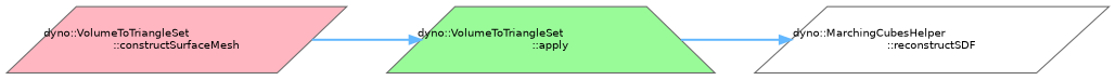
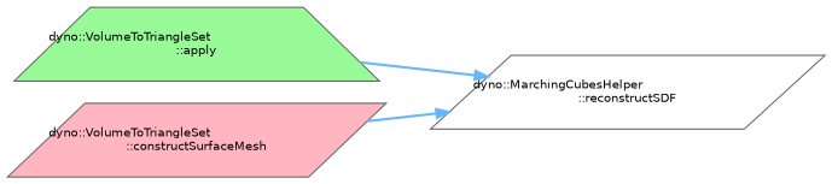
  digraph {
    rankdir=RL
    node [color=grey40 fontname=Helvetica fontsize=10 shape=parallelogram style=filled]
    edge [color=steelblue1 dir=back fontname=Helvetica fontsize=10 labelfontname=Helvetica labelfontsize=10 style=bold]
    n1 [color=gray40 fillcolor=white fontcolor=black height=0.2 label="dyno::MarchingCubesHelper\l::reconstructSDF" width=0.4]
    n2 [fillcolor=palegreen height=0.2 label="dyno::VolumeToTriangleSet\l::apply" shape=trapezium width=0.4]
    n3 [fillcolor=lightpink height=0.2 label="dyno::VolumeToTriangleSet\l::constructSurfaceMesh" width=0.4]
    n1 -> n2
-   n2 -> n3
+   n1 -> n3
  }
